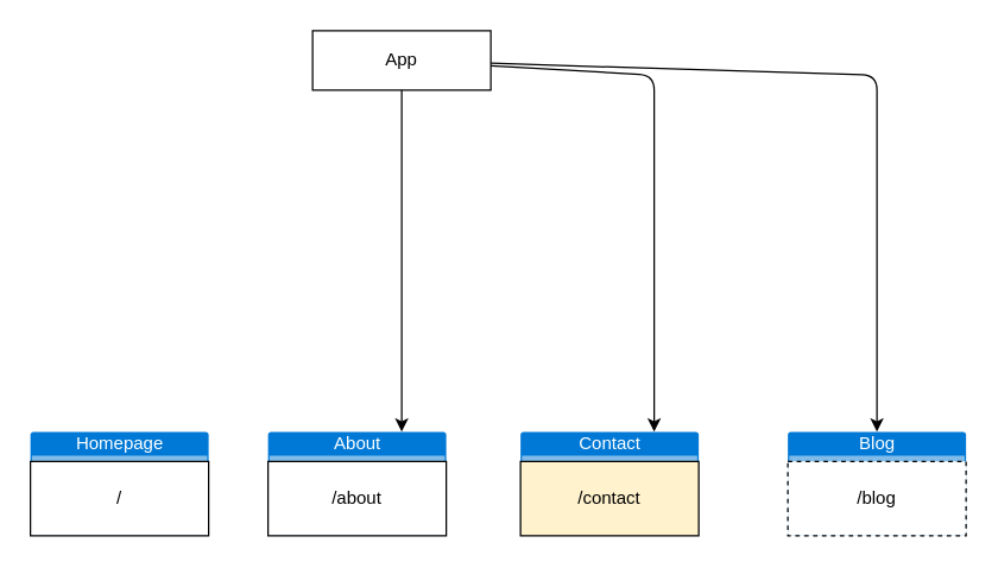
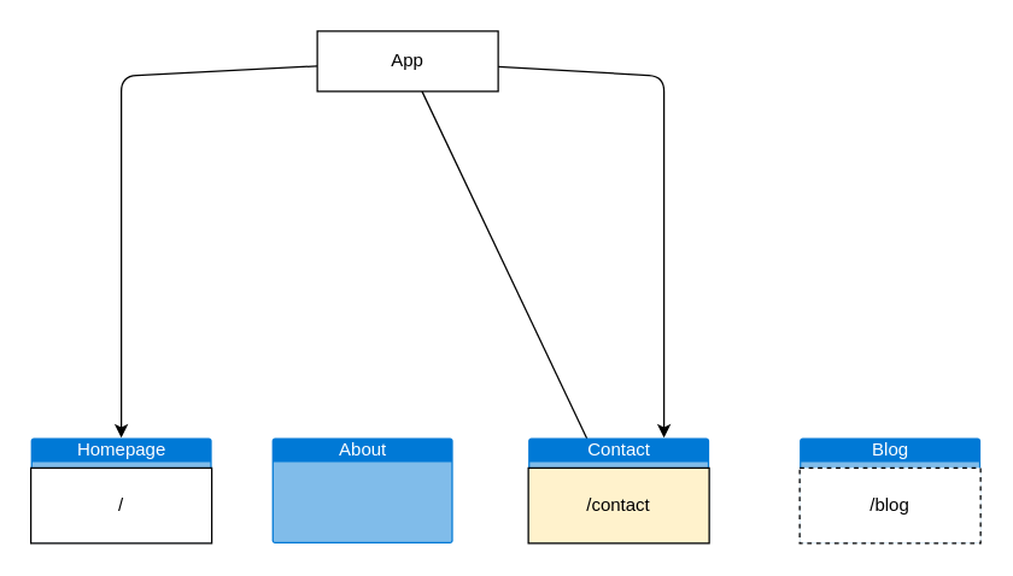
  <mxCell id="0" />
  <mxCell id="1" parent="0" />
- <mxCell id="3" style="edgeStyle=none;html=1;entryX=0.75;entryY=0;entryDx=0;entryDy=0;entryPerimeter=0;" edge="1" parent="1" source="6" target="8"><mxGeometry relative="1" as="geometry" /></mxCell>
+ <mxCell id="2" style="edgeStyle=none;html=1;entryX=0.5;entryY=0;entryDx=0;entryDy=0;entryPerimeter=0;" edge="1" parent="1" source="6" target="7"><mxGeometry relative="1" as="geometry"><Array as="points"><mxPoint x="80" y="50" /></Array></mxGeometry></mxCell>
+ <mxCell id="3" style="edgeStyle=none;html=1;" edge="1" parent="1" source="6" target="13"><mxGeometry relative="1" as="geometry" /></mxCell>
  <mxCell id="4" style="edgeStyle=none;html=1;entryX=0.75;entryY=0;entryDx=0;entryDy=0;entryPerimeter=0;" edge="1" parent="1" source="6" target="9"><mxGeometry relative="1" as="geometry"><Array as="points"><mxPoint x="440" y="50" /></Array></mxGeometry></mxCell>
- <mxCell id="5" style="edgeStyle=none;html=1;" edge="1" parent="1" source="6" target="10"><mxGeometry relative="1" as="geometry"><Array as="points"><mxPoint x="590" y="50" /></Array></mxGeometry></mxCell>
  <mxCell id="6" value="App" style="rounded=0;whiteSpace=wrap;html=1;" vertex="1" parent="1"><mxGeometry x="210" y="20" width="120" height="40" as="geometry" /></mxCell>
  <mxCell id="7" value="Homepage" style="html=1;strokeColor=none;fillColor=#0079D6;labelPosition=center;verticalLabelPosition=middle;verticalAlign=top;align=center;fontSize=12;outlineConnect=0;spacingTop=-6;fontColor=#FFFFFF;sketch=0;shape=mxgraph.sitemap.page;" vertex="1" parent="1"><mxGeometry x="20" y="290" width="120" height="70" as="geometry" /></mxCell>
  <mxCell id="8" value="About" style="html=1;strokeColor=none;fillColor=#0079D6;labelPosition=center;verticalLabelPosition=middle;verticalAlign=top;align=center;fontSize=12;outlineConnect=0;spacingTop=-6;fontColor=#FFFFFF;sketch=0;shape=mxgraph.sitemap.page;" vertex="1" parent="1"><mxGeometry x="180" y="290" width="120" height="70" as="geometry" /></mxCell>
  <mxCell id="9" value="Contact" style="html=1;strokeColor=none;fillColor=#0079D6;labelPosition=center;verticalLabelPosition=middle;verticalAlign=top;align=center;fontSize=12;outlineConnect=0;spacingTop=-6;fontColor=#FFFFFF;sketch=0;shape=mxgraph.sitemap.page;" vertex="1" parent="1"><mxGeometry x="350" y="290" width="120" height="70" as="geometry" /></mxCell>
  <mxCell id="10" value="Blog" style="html=1;strokeColor=none;fillColor=#0079D6;labelPosition=center;verticalLabelPosition=middle;verticalAlign=top;align=center;fontSize=12;outlineConnect=0;spacingTop=-6;fontColor=#FFFFFF;sketch=0;shape=mxgraph.sitemap.page;" vertex="1" parent="1"><mxGeometry x="530" y="290" width="120" height="70" as="geometry" /></mxCell>
  <mxCell id="11" value="/" style="rounded=0;whiteSpace=wrap;html=1;" vertex="1" parent="1"><mxGeometry x="20" y="310" width="120" height="50" as="geometry" /></mxCell>
- <mxCell id="12" value="/about" style="rounded=0;whiteSpace=wrap;html=1;" vertex="1" parent="1"><mxGeometry x="180" y="310" width="120" height="50" as="geometry" /></mxCell>
  <mxCell id="13" value="/contact" style="rounded=0;whiteSpace=wrap;html=1;fillColor=#fff2cc;" vertex="1" parent="1"><mxGeometry x="350" y="310" width="120" height="50" as="geometry" /></mxCell>
  <mxCell id="14" value="/blog" style="rounded=0;whiteSpace=wrap;html=1;dashed=1;" vertex="1" parent="1"><mxGeometry x="530" y="310" width="120" height="50" as="geometry" /></mxCell>
